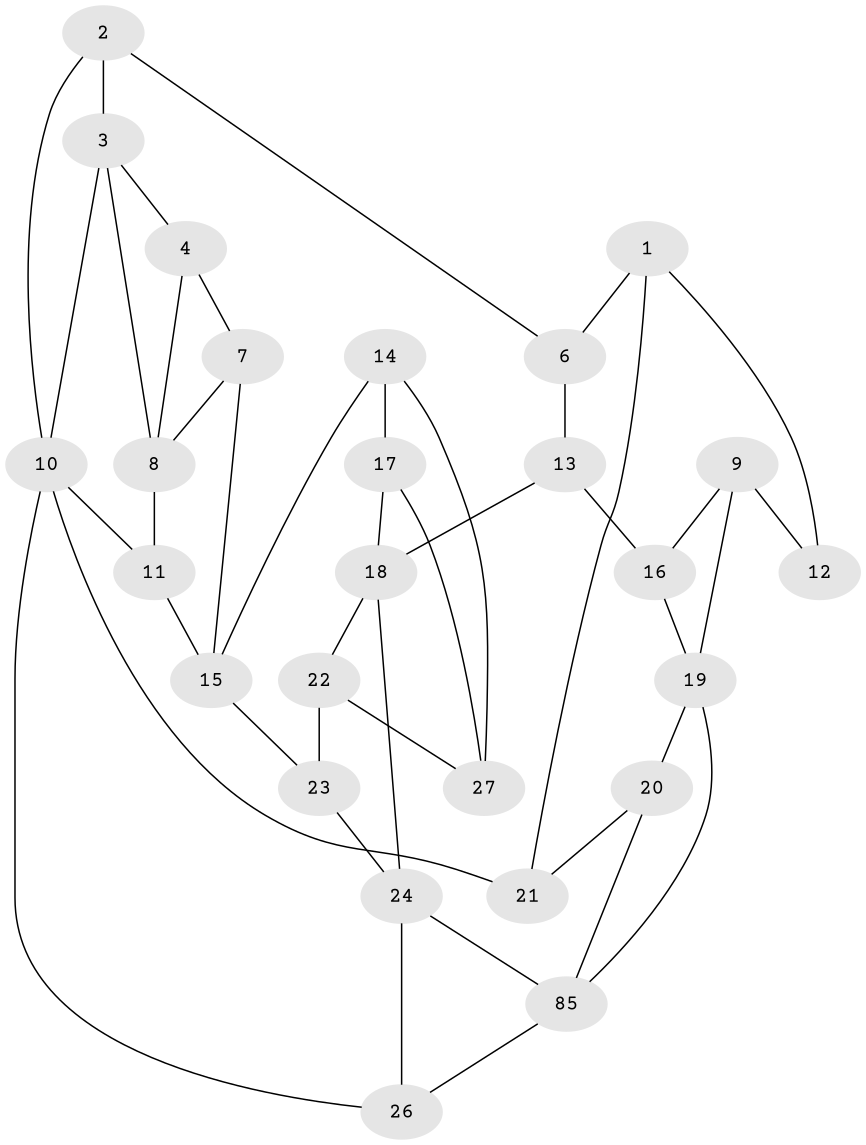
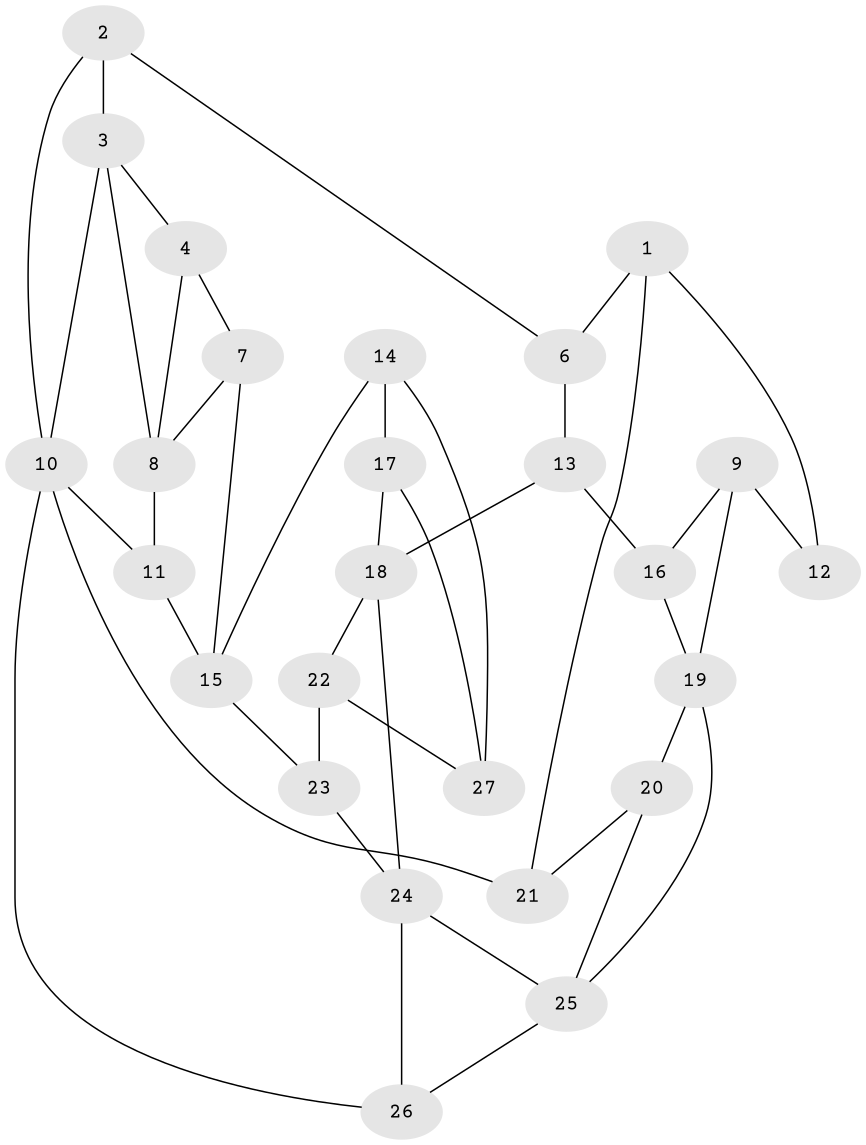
  graph {
    fontname="Courier Prime"
    node [color=gray90 fontname="Courier Prime" style=filled]
    edge [fontname="Courier Prime" weight=1.0]
    1
    6
    12
    21
    13
    2
    3
    10
    4
    8
    11
    26
    7
    15
    17
    18
    27
    16
    23
    9
    19
    20
-   25 [label=85]
+   25
    22
    24
    14
    1 -- 6
    1 -- 12
    1 -- 21
    6 -- 13
    13 -- 18
    13 -- 16 [weight=2.0]
    2 -- 6
    2 -- 3
    2 -- 10
    3 -- 10
    3 -- 4
    3 -- 8
    10 -- 21 [weight=2.0]
    10 -- 11
    10 -- 26
    4 -- 8
    4 -- 7
    8 -- 11
    11 -- 15
    7 -- 8
    7 -- 15
    15 -- 23
    17 -- 18
    17 -- 27
    18 -- 22
    18 -- 24
    16 -- 19
    23 -- 24
    9 -- 12
    9 -- 16
    9 -- 19
    19 -- 20
    19 -- 25
    20 -- 21
    20 -- 25
    25 -- 26
    22 -- 27 [weight=2.0]
    22 -- 23
    24 -- 26
    24 -- 25
    14 -- 15
    14 -- 17
    14 -- 27
  }
